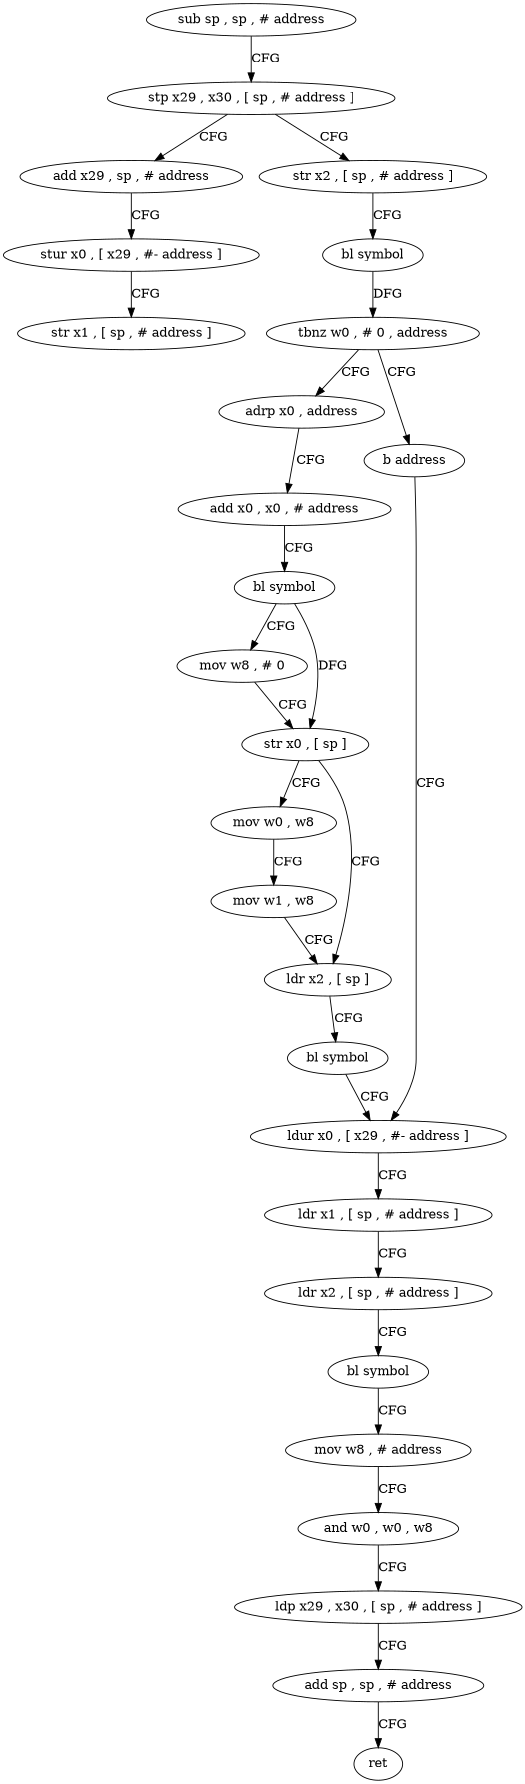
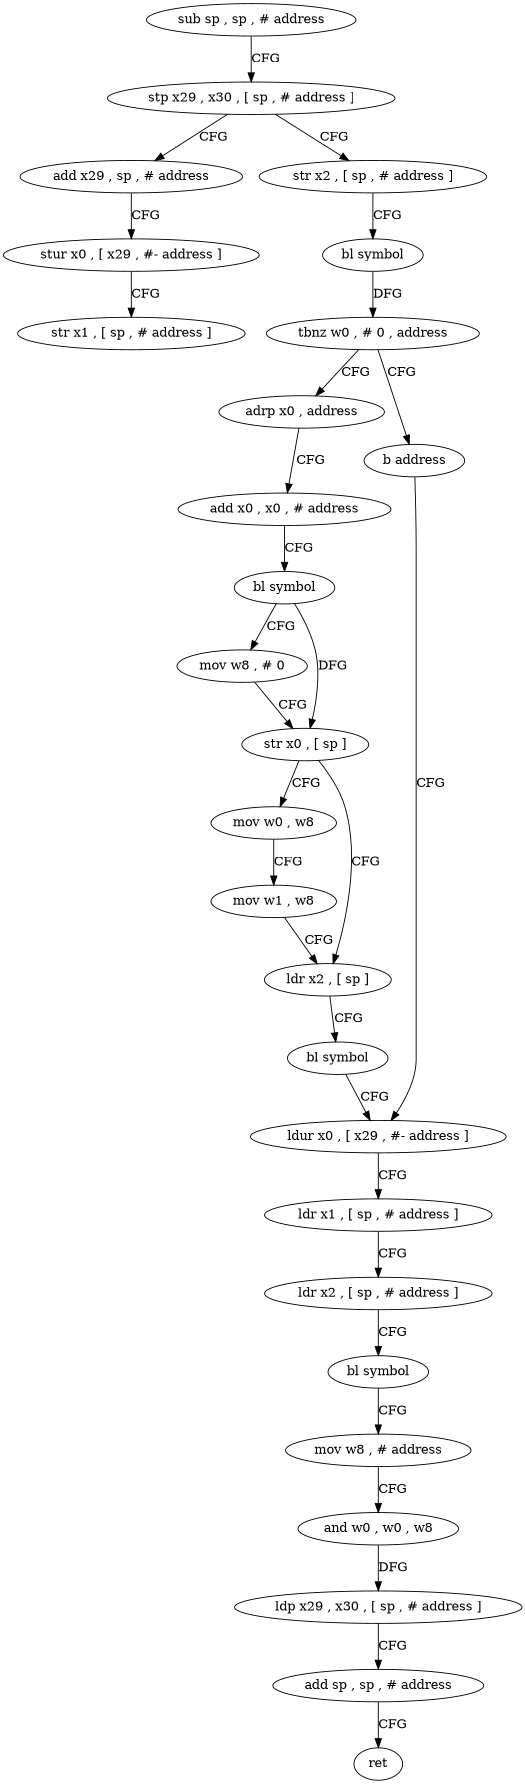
  digraph {
    n1 [label="sub sp , sp , # address"]
    n2 [label="stp x29 , x30 , [ sp , # address ]"]
    n3 [label="add x29 , sp , # address"]
    n4 [label="str x2 , [ sp , # address ]"]
    n5 [label="stur x0 , [ x29 , #- address ]"]
    n6 [label="str x1 , [ sp , # address ]"]
    n7 [label="bl symbol"]
    n8 [label="tbnz w0 , # 0 , address"]
    n9 [label="adrp x0 , address"]
    n10 [label="b address"]
    n11 [label="add x0 , x0 , # address"]
    n12 [label="ldur x0 , [ x29 , #- address ]"]
    n13 [label="bl symbol"]
    n14 [label="ldr x1 , [ sp , # address ]"]
    n15 [label="mov w8 , # 0"]
    n16 [label="str x0 , [ sp ]"]
    n17 [label="mov w0 , w8"]
    n18 [label="ldr x2 , [ sp ]"]
    n19 [label="mov w1 , w8"]
    n20 [label="bl symbol"]
    n21 [label="ldr x2 , [ sp , # address ]"]
    n22 [label="bl symbol"]
    n23 [label="mov w8 , # address"]
    n24 [label="and w0 , w0 , w8"]
    n25 [label="ldp x29 , x30 , [ sp , # address ]"]
    n26 [label="add sp , sp , # address"]
    n27 [label=ret]
    n1 -> n2 [label=CFG]
    n2 -> n3 [label=CFG]
    n2 -> n4 [label=CFG]
    n3 -> n5 [label=CFG]
    n4 -> n7 [label=CFG]
    n5 -> n6 [label=CFG]
    n7 -> n8 [label=DFG]
    n8 -> n9 [label=CFG]
    n8 -> n10 [label=CFG]
    n9 -> n11 [label=CFG]
    n10 -> n12 [label=CFG]
    n11 -> n13 [label=CFG]
    n12 -> n14 [label=CFG]
    n13 -> n15 [label=CFG]
    n13 -> n16 [label=DFG]
    n14 -> n21 [label=CFG]
    n15 -> n16 [label=CFG]
    n16 -> n17 [label=CFG]
    n16 -> n18 [label=CFG]
    n17 -> n19 [label=CFG]
    n18 -> n20 [label=CFG]
    n19 -> n18 [label=CFG]
    n20 -> n12 [label=CFG]
    n21 -> n22 [label=CFG]
    n22 -> n23 [label=CFG]
    n23 -> n24 [label=CFG]
-   n24 -> n25 [label=CFG]
+   n24 -> n25 [label=DFG]
    n25 -> n26 [label=CFG]
    n26 -> n27 [label=CFG]
  }
